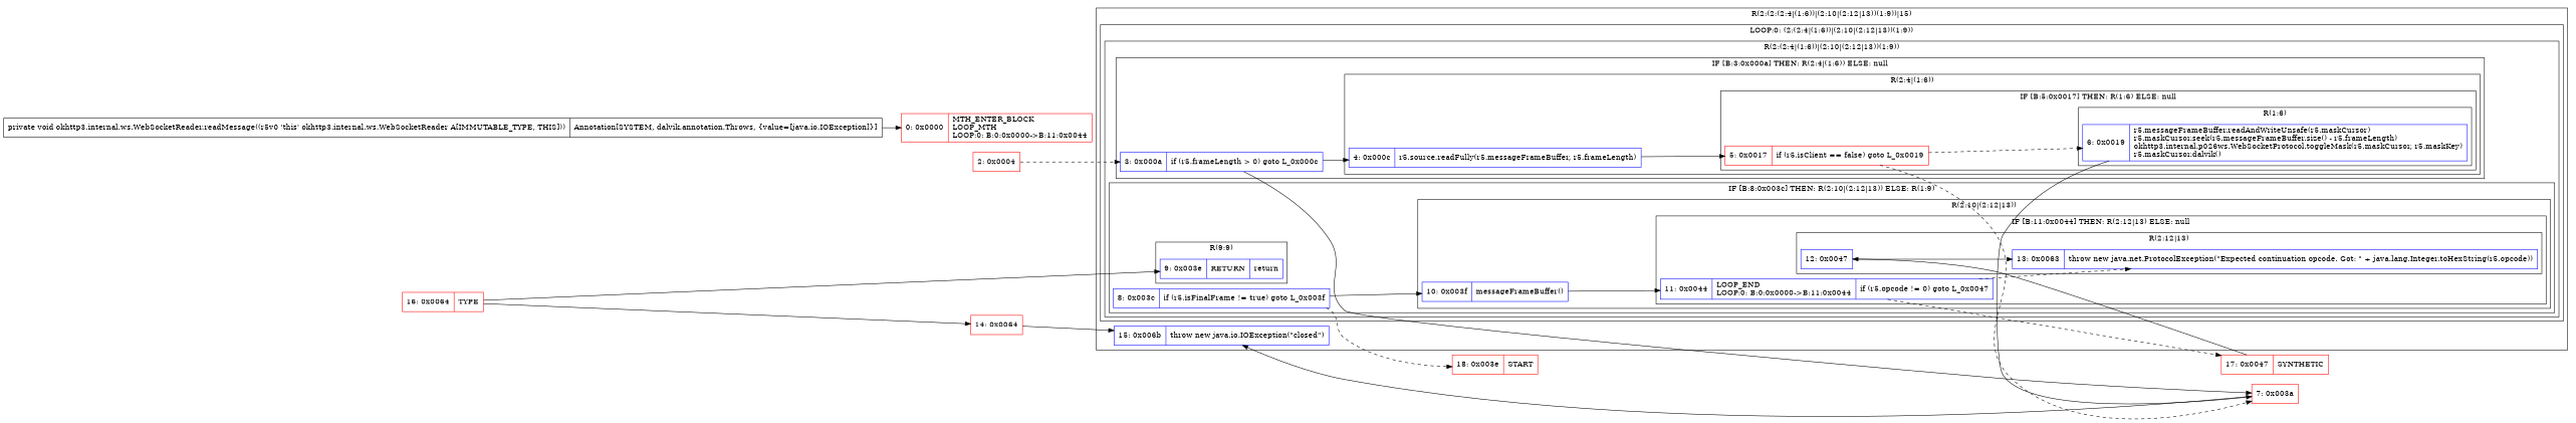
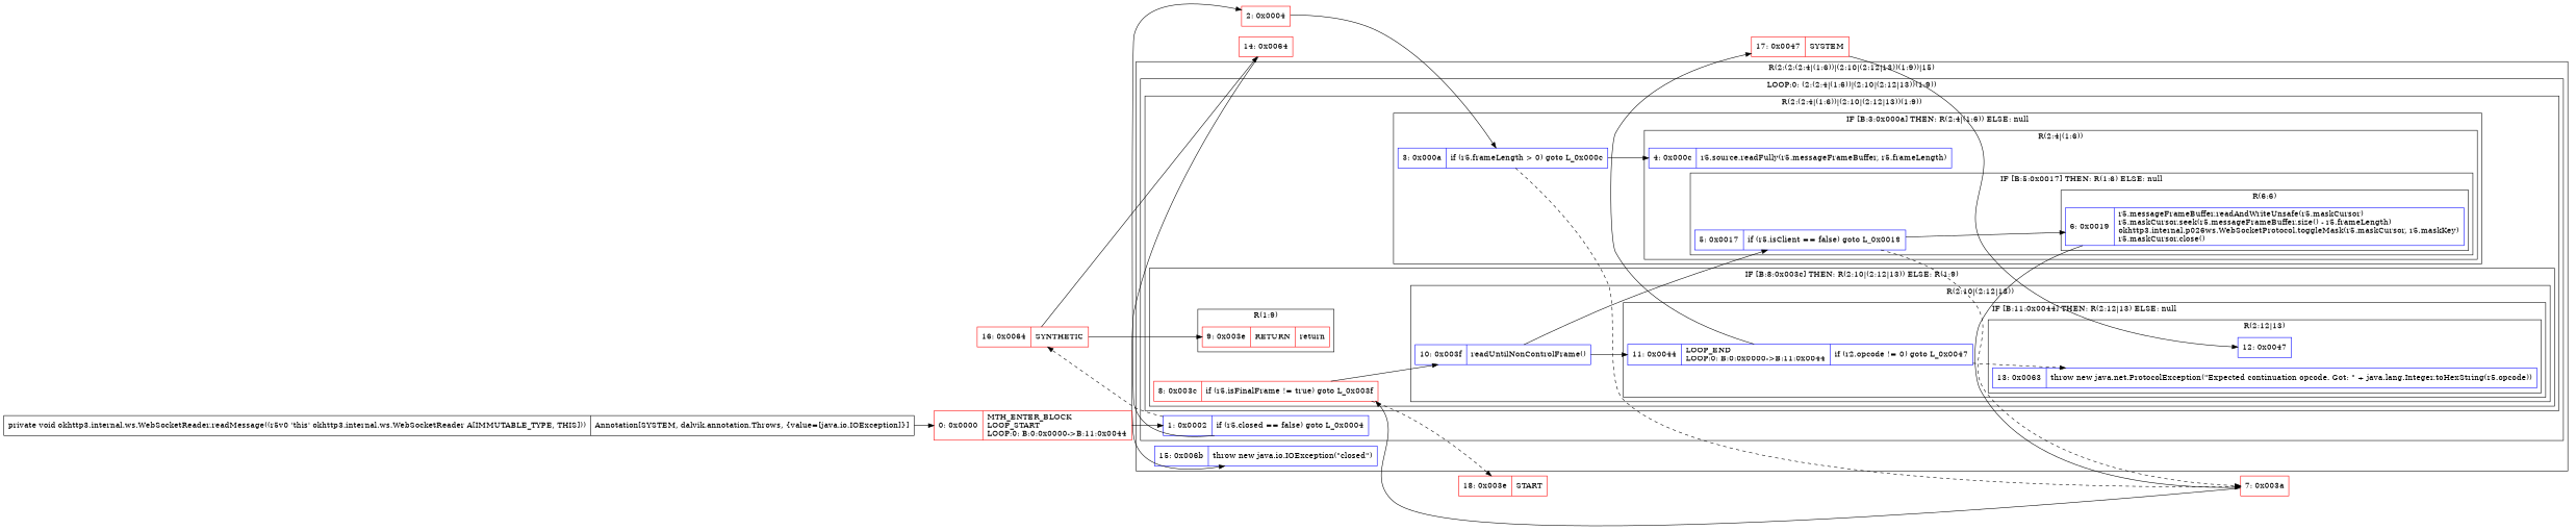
  digraph {
    rankdir=LR
    node [color=blue shape=record]
-   n1 [label="{6\:\ 0x0019|r5.messageFrameBuffer.readAndWriteUnsafe(r5.maskCursor)\lr5.maskCursor.seek(r5.messageFrameBuffer.size() \- r5.frameLength)\lokhttp3.internal.p026ws.WebSocketProtocol.toggleMask(r5.maskCursor, r5.maskKey)\lr5.maskCursor.dalvik()\l}"]
-   n2 [color=red label="{5\:\ 0x0017|if (r5.isClient == false) goto L_0x0019\l}"]
+   n1 [label="{6\:\ 0x0019|r5.messageFrameBuffer.readAndWriteUnsafe(r5.maskCursor)\lr5.maskCursor.seek(r5.messageFrameBuffer.size() \- r5.frameLength)\lokhttp3.internal.p026ws.WebSocketProtocol.toggleMask(r5.maskCursor, r5.maskKey)\lr5.maskCursor.close()\l}"]
+   n2 [label="{5\:\ 0x0017|if (r5.isClient == false) goto L_0x0019\l}"]
    n3 [label="{4\:\ 0x000c|r5.source.readFully(r5.messageFrameBuffer, r5.frameLength)\l}"]
    n4 [label="{3\:\ 0x000a|if (r5.frameLength \> 0) goto L_0x000c\l}"]
    n5 [label="{12\:\ 0x0047}"]
    n6 [label="{13\:\ 0x0063|throw new java.net.ProtocolException(\"Expected continuation opcode. Got: \" + java.lang.Integer.toHexString(r5.opcode))\l}"]
-   n7 [label="{11\:\ 0x0044|LOOP_END\lLOOP:0: B:0:0x0000\-\>B:11:0x0044\l|if (r5.opcode != 0) goto L_0x0047\l}"]
-   n8 [label="{10\:\ 0x003f|messageFrameBuffer()\l}"]
-   n9 [label="{9\:\ 0x003e|RETURN\l|return\l}"]
-   n10 [label="{8\:\ 0x003c|if (r5.isFinalFrame != true) goto L_0x003f\l}"]
+   n7 [label="{11\:\ 0x0044|LOOP_END\lLOOP:0: B:0:0x0000\-\>B:11:0x0044\l|if (r2.opcode != 0) goto L_0x0047\l}"]
+   n8 [label="{10\:\ 0x003f|readUntilNonControlFrame()\l}"]
+   n9 [color=red label="{9\:\ 0x003e|RETURN\l|return\l}"]
+   n10 [color=red label="{8\:\ 0x003c|if (r5.isFinalFrame != true) goto L_0x003f\l}"]
+   n11 [label="{1\:\ 0x0002|if (r5.closed == false) goto L_0x0004\l}"]
    n12 [label="{15\:\ 0x006b|throw new java.io.IOException(\"closed\")\l}"]
    n13 [color=red label="{7\:\ 0x003a}"]
-   n14 [color=red label="{17\:\ 0x0047|SYNTHETIC\l}"]
+   n14 [color=red label="{17\:\ 0x0047|SYSTEM\l}"]
    n15 [color=red label="{18\:\ 0x003e|START\l}"]
    n16 [color=red label="{2\:\ 0x0004}"]
-   n17 [color=red label="{16\:\ 0x0064|TYPE\l}"]
+   n17 [color=red label="{16\:\ 0x0064|SYNTHETIC\l}"]
    n18 [color=red label="{14\:\ 0x0064}"]
-   n19 [color=red label="{0\:\ 0x0000|MTH_ENTER_BLOCK\lLOOP_MTH\lLOOP:0: B:0:0x0000\-\>B:11:0x0044\l}"]
+   n19 [color=red label="{0\:\ 0x0000|MTH_ENTER_BLOCK\lLOOP_START\lLOOP:0: B:0:0x0000\-\>B:11:0x0044\l}"]
    n20 [label="{private void okhttp3.internal.ws.WebSocketReader.readMessage((r5v0 'this' okhttp3.internal.ws.WebSocketReader A[IMMUTABLE_TYPE, THIS]))  | Annotation[SYSTEM, dalvik.annotation.Throws, \{value=[java.io.IOException]\}]\l}" color=""]
    subgraph cluster_1 {
      label="R(2:(2:(2:4|(1:6))|(2:10|(2:12|13))(1:9))|15)"
      n12
      subgraph cluster_2 {
        label="LOOP:0: (2:(2:4|(1:6))|(2:10|(2:12|13))(1:9))"
+       n11
        subgraph cluster_3 {
          label="R(2:(2:4|(1:6))|(2:10|(2:12|13))(1:9))"
          subgraph cluster_4 {
            label="IF [B:3:0x000a] THEN: R(2:4|(1:6)) ELSE: null"
            n4
            subgraph cluster_5 {
              label="R(2:4|(1:6))"
              n3
              subgraph cluster_6 {
                label="IF [B:5:0x0017] THEN: R(1:6) ELSE: null"
                n2
                subgraph cluster_7 {
-                 label="R(1:6)"
+                 label="R(6:6)"
                  n1
                }
              }
            }
          }
          subgraph cluster_8 {
            label="IF [B:8:0x003c] THEN: R(2:10|(2:12|13)) ELSE: R(1:9)"
            n10
            subgraph cluster_9 {
              label="R(2:10|(2:12|13))"
              n8
              subgraph cluster_10 {
                label="IF [B:11:0x0044] THEN: R(2:12|13) ELSE: null"
                n7
                subgraph cluster_11 {
                  label="R(2:12|13)"
                  n5
                  n6
                }
              }
            }
            subgraph cluster_12 {
-             label="R(9:9)"
+             label="R(1:9)"
              n9
            }
          }
        }
      }
    }
    n1 -> n13
-   n2 -> n1 [style=dashed]
+   n2 -> n1
    n2 -> n13 [style=dashed]
-   n3 -> n2
+   n8 -> n2
    n4 -> n3
-   n4 -> n13 [style=solid]
-   n5 -> n6
+   n4 -> n13 [style=dashed]
    n7 -> n6 [style=dashed]
-   n7 -> n14 [style=dashed]
+   n7 -> n14
    n8 -> n7
    n10 -> n8
    n10 -> n15 [style=dashed]
-   n13 -> n12
+   n11 -> n16
+   n11 -> n17 [style=dashed]
+   n13 -> n10
    n14 -> n5
-   n16 -> n4 [style=dashed]
+   n16 -> n4
    n17 -> n9
    n17 -> n18
    n18 -> n12
+   n19 -> n11
    n20 -> n19
  }
